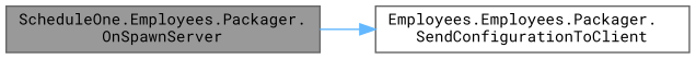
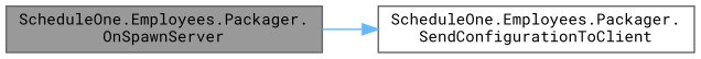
  digraph {
    rankdir=LR
    fontname="Roboto Mono"
    node [fontname="Roboto Mono" fontsize=10 shape=box style=filled]
    n1 [color=gray40 fillcolor=grey60 fontcolor=black height=0.2 label="ScheduleOne.Employees.Packager.\lOnSpawnServer" width=0.4]
-   n2 [color=grey40 fillcolor=white height=0.2 label="Employees.Employees.Packager.\lSendConfigurationToClient" width=0.4]
+   n2 [color=grey40 fillcolor=white height=0.2 label="ScheduleOne.Employees.Packager.\lSendConfigurationToClient" width=0.4]
    n1 -> n2 [color=steelblue1 fontname="Roboto Mono" fontsize=10 labelfontname=Helvetica labelfontsize=10 style=solid]
  }
